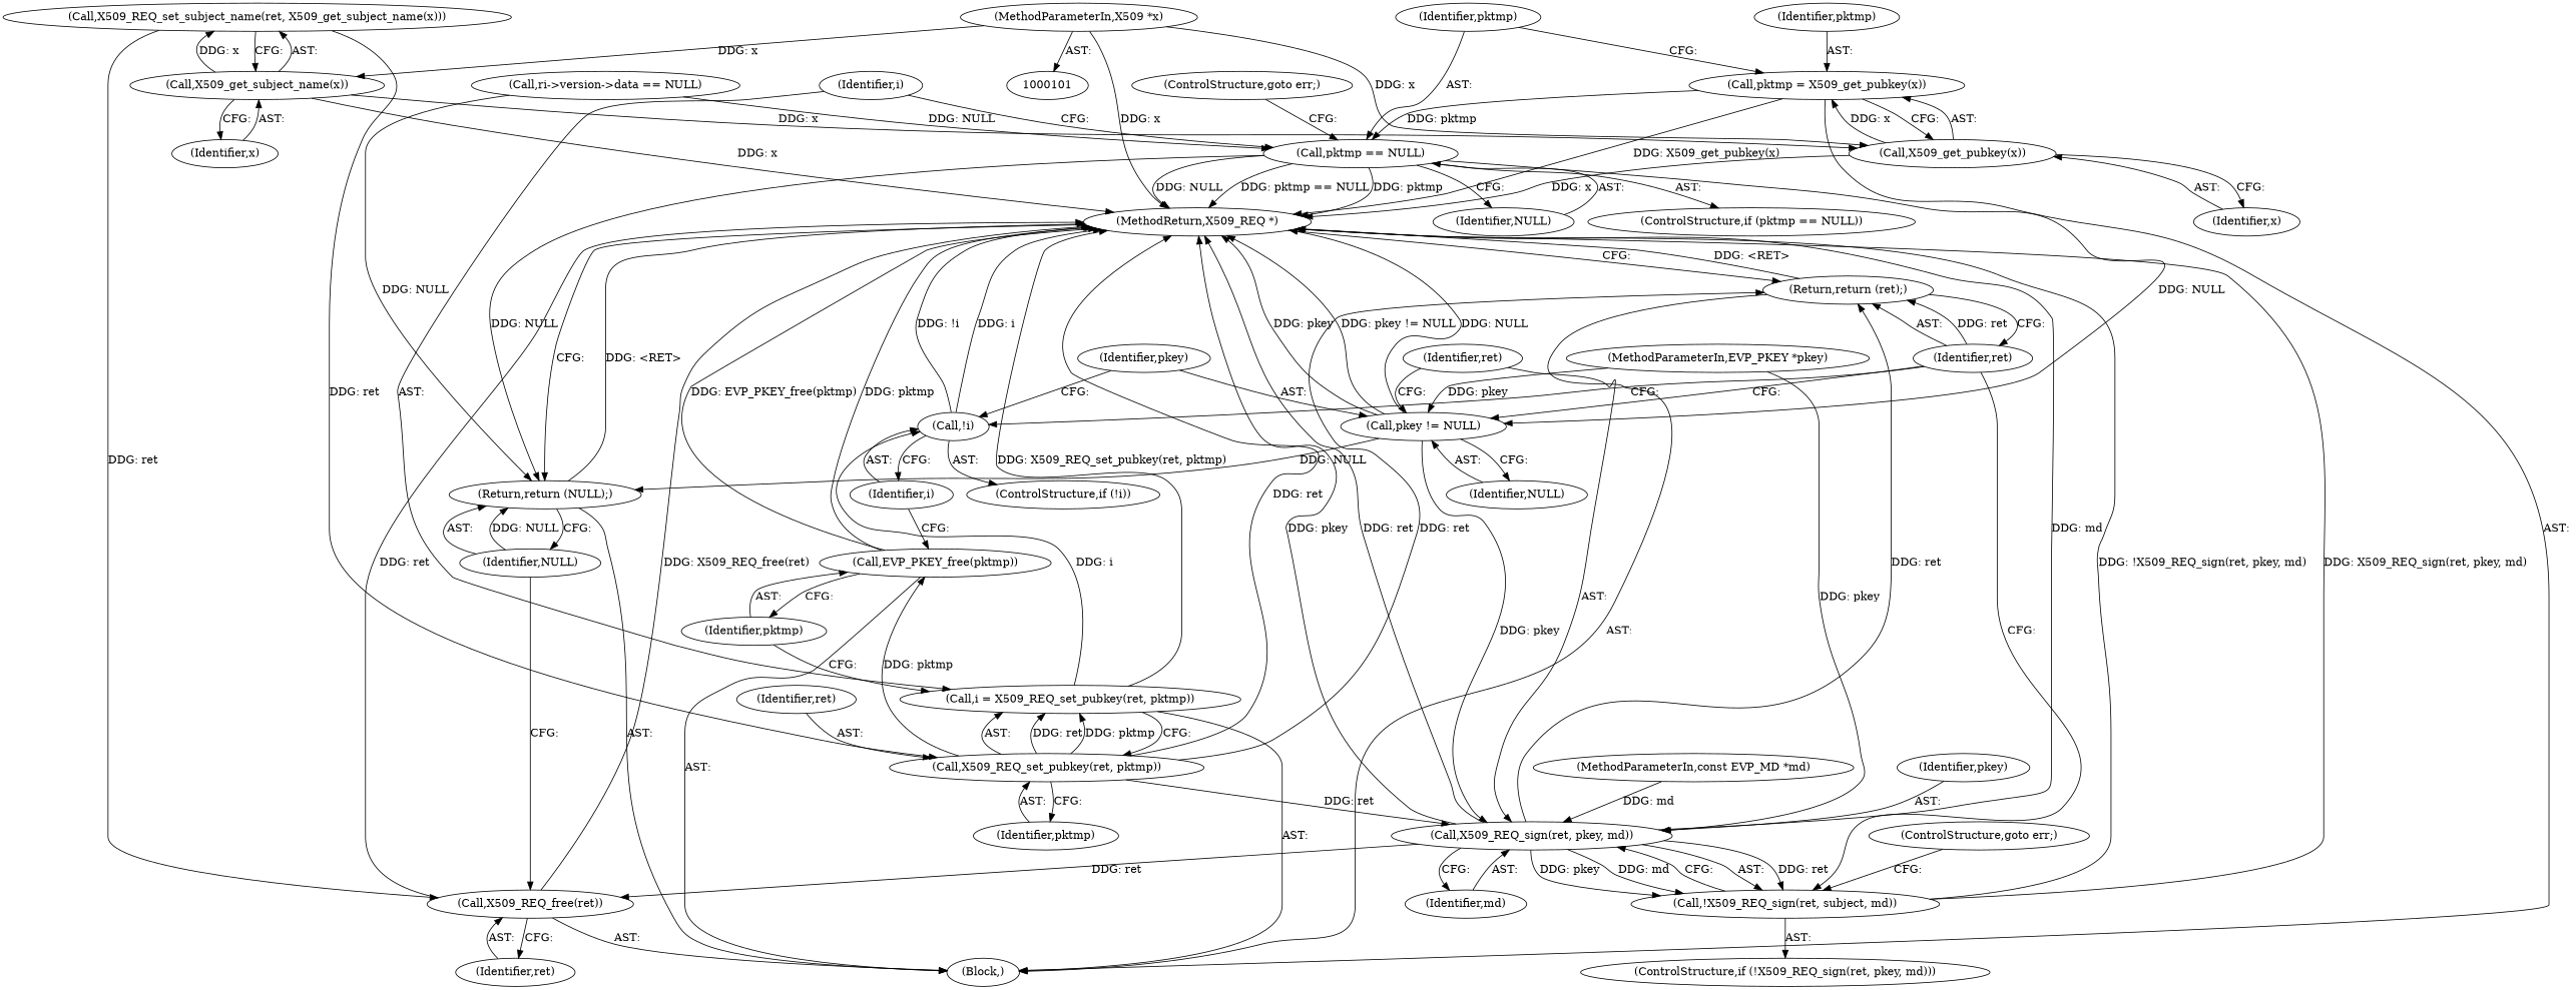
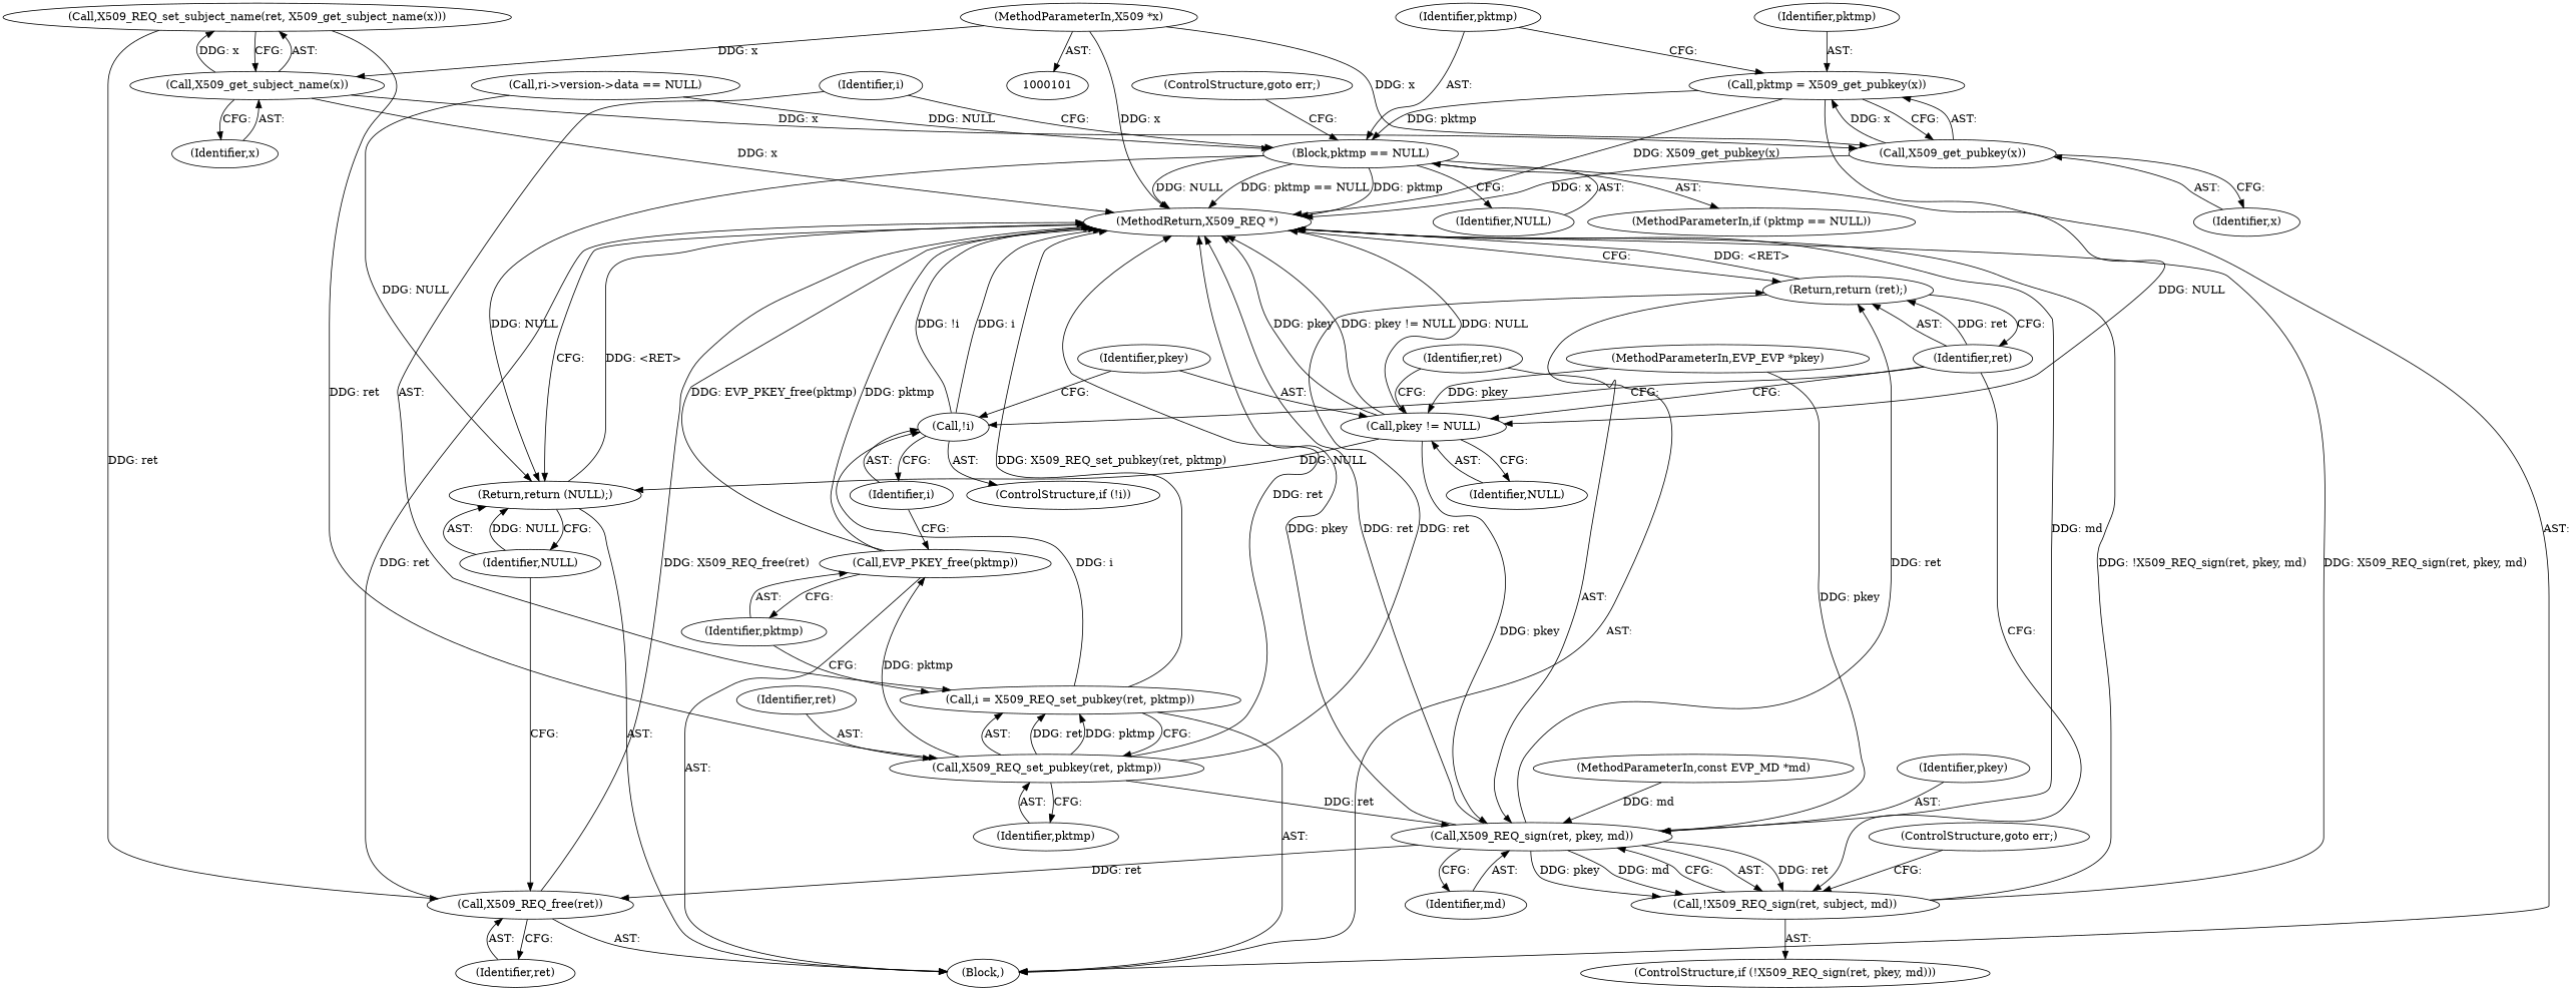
  digraph {
    n1 [label="(Call,pktmp = X509_get_pubkey(x))"]
    n2 [label="(Call,X509_get_pubkey(x))"]
-   n3 [label="(Call,pktmp == NULL)"]
+   n3 [label="(Block,pktmp == NULL)"]
    n4 [label="(MethodReturn,X509_REQ *)"]
    n5 [label="(Block,)"]
    n6 [label="(Identifier,x)"]
    n7 [label="(Call,pkey != NULL)"]
    n8 [label="(Return,return (NULL);)"]
    n9 [label="(Identifier,NULL)"]
-   n10 [label="(ControlStructure,if (pktmp == NULL))"]
+   n10 [label="(MethodParameterIn,if (pktmp == NULL))"]
    n11 [label="(Return,return (ret);)"]
    n12 [label="(Call,X509_get_subject_name(x))"]
    n13 [label="(Identifier,x)"]
    n14 [label="(Call,X509_REQ_set_subject_name(ret, X509_get_subject_name(x)))"]
    n15 [label="(Call,X509_REQ_set_pubkey(ret, pktmp))"]
    n16 [label="(Call,X509_REQ_free(ret))"]
    n17 [label="(MethodParameterIn,X509 *x)"]
    1000101
    n19 [label="(Call,i = X509_REQ_set_pubkey(ret, pktmp))"]
    n20 [label="(Call,EVP_PKEY_free(pktmp))"]
    n21 [label="(Call,X509_REQ_sign(ret, pkey, md))"]
    n22 [label="(Identifier,pktmp)"]
    n23 [label="(Identifier,NULL)"]
    n24 [label="(Identifier,NULL)"]
    n25 [label="(Call,!i)"]
    n26 [label="(Identifier,pktmp)"]
    n27 [label="(Call,!X509_REQ_sign(ret, subject, md))"]
    n28 [label="(Identifier,md)"]
    n29 [label="(Identifier,ret)"]
    n30 [label="(Identifier,i)"]
    n31 [label="(ControlStructure,if (!i))"]
    n32 [label="(ControlStructure,if (!X509_REQ_sign(ret, pkey, md)))"]
    n33 [label="(Identifier,ret)"]
    n34 [label="(Identifier,i)"]
    n35 [label="(MethodParameterIn,const EVP_MD *md)"]
    n36 [label="(Call,ri->version->data == NULL)"]
    n37 [label="(ControlStructure,goto err;)"]
    n38 [label="(ControlStructure,goto err;)"]
    n39 [label="(Identifier,ret)"]
    n40 [label="(Identifier,ret)"]
-   n41 [label="(MethodParameterIn,EVP_PKEY *pkey)"]
+   n41 [label="(MethodParameterIn,EVP_EVP *pkey)"]
    n42 [label="(Identifier,pktmp)"]
    n43 [label="(Identifier,pktmp)"]
    n44 [label="(Identifier,pkey)"]
    n45 [label="(Identifier,pkey)"]
    n1 -> n2 [label="CFG: "]
    n1 -> n3 [label="DDG: pktmp"]
    n1 -> n4 [label="DDG: X509_get_pubkey(x)"]
    n1 -> n5 [label="AST: "]
    n2 -> n1 [label="AST: "]
    n2 -> n1 [label="DDG: x"]
    n2 -> n4 [label="DDG: x"]
    n2 -> n6 [label="CFG: "]
    n3 -> n4 [label="DDG: NULL"]
    n3 -> n4 [label="DDG: pktmp == NULL"]
    n3 -> n4 [label="DDG: pktmp"]
    n3 -> n7 [label="DDG: NULL"]
    n3 -> n8 [label="DDG: NULL"]
    n3 -> n9 [label="CFG: "]
    n3 -> n10 [label="AST: "]
    n4 -> n8 [label="CFG: "]
    n4 -> n11 [label="CFG: "]
    n6 -> n2 [label="AST: "]
    n7 -> n4 [label="DDG: pkey"]
    n7 -> n4 [label="DDG: pkey != NULL"]
    n7 -> n4 [label="DDG: NULL"]
    n7 -> n8 [label="DDG: NULL"]
    n7 -> n21 [label="DDG: pkey"]
    n7 -> n23 [label="CFG: "]
    n8 -> n4 [label="DDG: <RET>"]
    n8 -> n5 [label="AST: "]
    n8 -> n24 [label="CFG: "]
    n9 -> n3 [label="AST: "]
    n11 -> n4 [label="DDG: <RET>"]
    n11 -> n5 [label="AST: "]
    n11 -> n29 [label="CFG: "]
    n12 -> n2 [label="DDG: x"]
    n12 -> n4 [label="DDG: x"]
    n12 -> n13 [label="CFG: "]
    n12 -> n14 [label="AST: "]
    n12 -> n14 [label="DDG: x"]
    n13 -> n12 [label="AST: "]
    n14 -> n12 [label="CFG: "]
    n14 -> n15 [label="DDG: ret"]
    n14 -> n16 [label="DDG: ret"]
    n15 -> n4 [label="DDG: ret"]
    n15 -> n11 [label="DDG: ret"]
    n15 -> n19 [label="AST: "]
    n15 -> n19 [label="DDG: ret"]
    n15 -> n19 [label="DDG: pktmp"]
    n15 -> n20 [label="DDG: pktmp"]
    n15 -> n21 [label="DDG: ret"]
    n15 -> n22 [label="CFG: "]
    n16 -> n4 [label="DDG: X509_REQ_free(ret)"]
    n16 -> n4 [label="DDG: ret"]
    n16 -> n5 [label="AST: "]
    n16 -> n33 [label="CFG: "]
    n17 -> n2 [label="DDG: x"]
    n17 -> n4 [label="DDG: x"]
    n17 -> n12 [label="DDG: x"]
    n17 -> 1000101 [label="AST: "]
    n19 -> n4 [label="DDG: X509_REQ_set_pubkey(ret, pktmp)"]
    n19 -> n5 [label="AST: "]
    n19 -> n15 [label="CFG: "]
    n19 -> n25 [label="DDG: i"]
    n20 -> n4 [label="DDG: pktmp"]
    n20 -> n4 [label="DDG: EVP_PKEY_free(pktmp)"]
    n20 -> n5 [label="AST: "]
    n20 -> n26 [label="CFG: "]
    n21 -> n4 [label="DDG: pkey"]
    n21 -> n4 [label="DDG: ret"]
    n21 -> n4 [label="DDG: md"]
    n21 -> n11 [label="DDG: ret"]
    n21 -> n16 [label="DDG: ret"]
    n21 -> n27 [label="AST: "]
    n21 -> n27 [label="DDG: ret"]
    n21 -> n27 [label="DDG: pkey"]
    n21 -> n27 [label="DDG: md"]
    n21 -> n28 [label="CFG: "]
    n22 -> n15 [label="AST: "]
    n23 -> n7 [label="AST: "]
    n24 -> n8 [label="AST: "]
    n24 -> n8 [label="DDG: NULL"]
    n24 -> n16 [label="CFG: "]
    n25 -> n4 [label="DDG: !i"]
    n25 -> n4 [label="DDG: i"]
    n25 -> n30 [label="CFG: "]
    n25 -> n31 [label="AST: "]
    n26 -> n19 [label="CFG: "]
    n26 -> n20 [label="AST: "]
    n27 -> n4 [label="DDG: !X509_REQ_sign(ret, pkey, md)"]
    n27 -> n4 [label="DDG: X509_REQ_sign(ret, pkey, md)"]
    n27 -> n21 [label="CFG: "]
    n27 -> n32 [label="AST: "]
    n28 -> n21 [label="AST: "]
    n29 -> n7 [label="CFG: "]
    n29 -> n11 [label="AST: "]
    n29 -> n11 [label="DDG: ret"]
    n29 -> n25 [label="CFG: "]
    n29 -> n27 [label="CFG: "]
    n30 -> n20 [label="CFG: "]
    n30 -> n25 [label="AST: "]
    n33 -> n16 [label="AST: "]
    n34 -> n3 [label="CFG: "]
    n34 -> n19 [label="AST: "]
    n35 -> n21 [label="DDG: md"]
    n36 -> n3 [label="DDG: NULL"]
    n36 -> n8 [label="DDG: NULL"]
    n37 -> n27 [label="CFG: "]
    n38 -> n3 [label="CFG: "]
    n39 -> n15 [label="AST: "]
    n40 -> n7 [label="CFG: "]
    n40 -> n21 [label="AST: "]
    n41 -> n7 [label="DDG: pkey"]
    n41 -> n21 [label="DDG: pkey"]
    n42 -> n1 [label="CFG: "]
    n42 -> n3 [label="AST: "]
    n43 -> n1 [label="AST: "]
    n44 -> n21 [label="AST: "]
    n45 -> n7 [label="AST: "]
    n45 -> n25 [label="CFG: "]
  }
